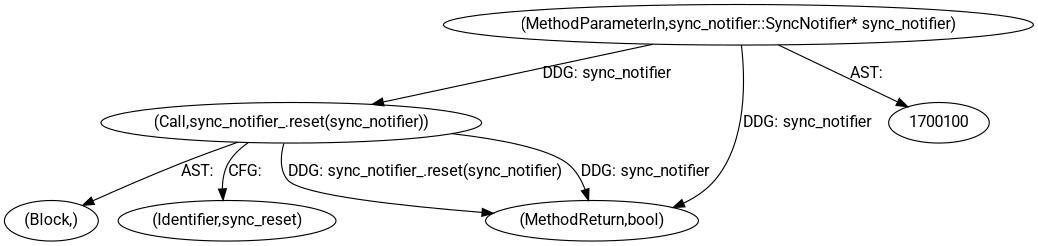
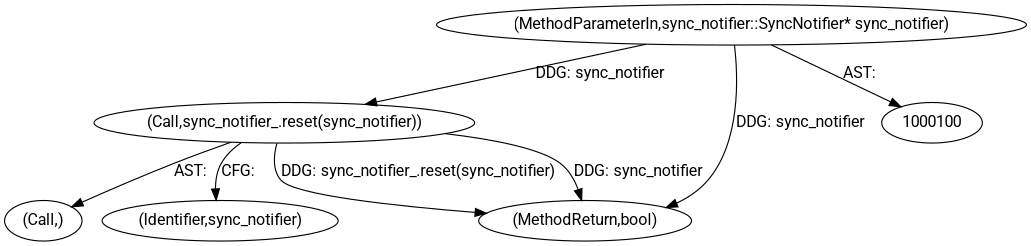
  digraph {
    fontname=Roboto
    node [fontname=Roboto]
    edge [fontname=Roboto]
    n1 [label="(MethodParameterIn,sync_notifier::SyncNotifier* sync_notifier)"]
    n2 [label="(Call,sync_notifier_.reset(sync_notifier))"]
    n3 [label="(MethodReturn,bool)"]
-   1000100 [label=1700100]
-   n5 [label="(Block,)"]
-   n6 [label="(Identifier,sync_reset)"]
+   1000100
+   n5 [label="(Call,)"]
+   n6 [label="(Identifier,sync_notifier)"]
    n1 -> n2 [label="DDG: sync_notifier"]
    n1 -> n3 [label="DDG: sync_notifier"]
    n1 -> 1000100 [label="AST: "]
    n2 -> n3 [label="DDG: sync_notifier"]
    n2 -> n3 [label="DDG: sync_notifier_.reset(sync_notifier)"]
    n2 -> n5 [label="AST: "]
    n2 -> n6 [label="CFG: "]
  }
